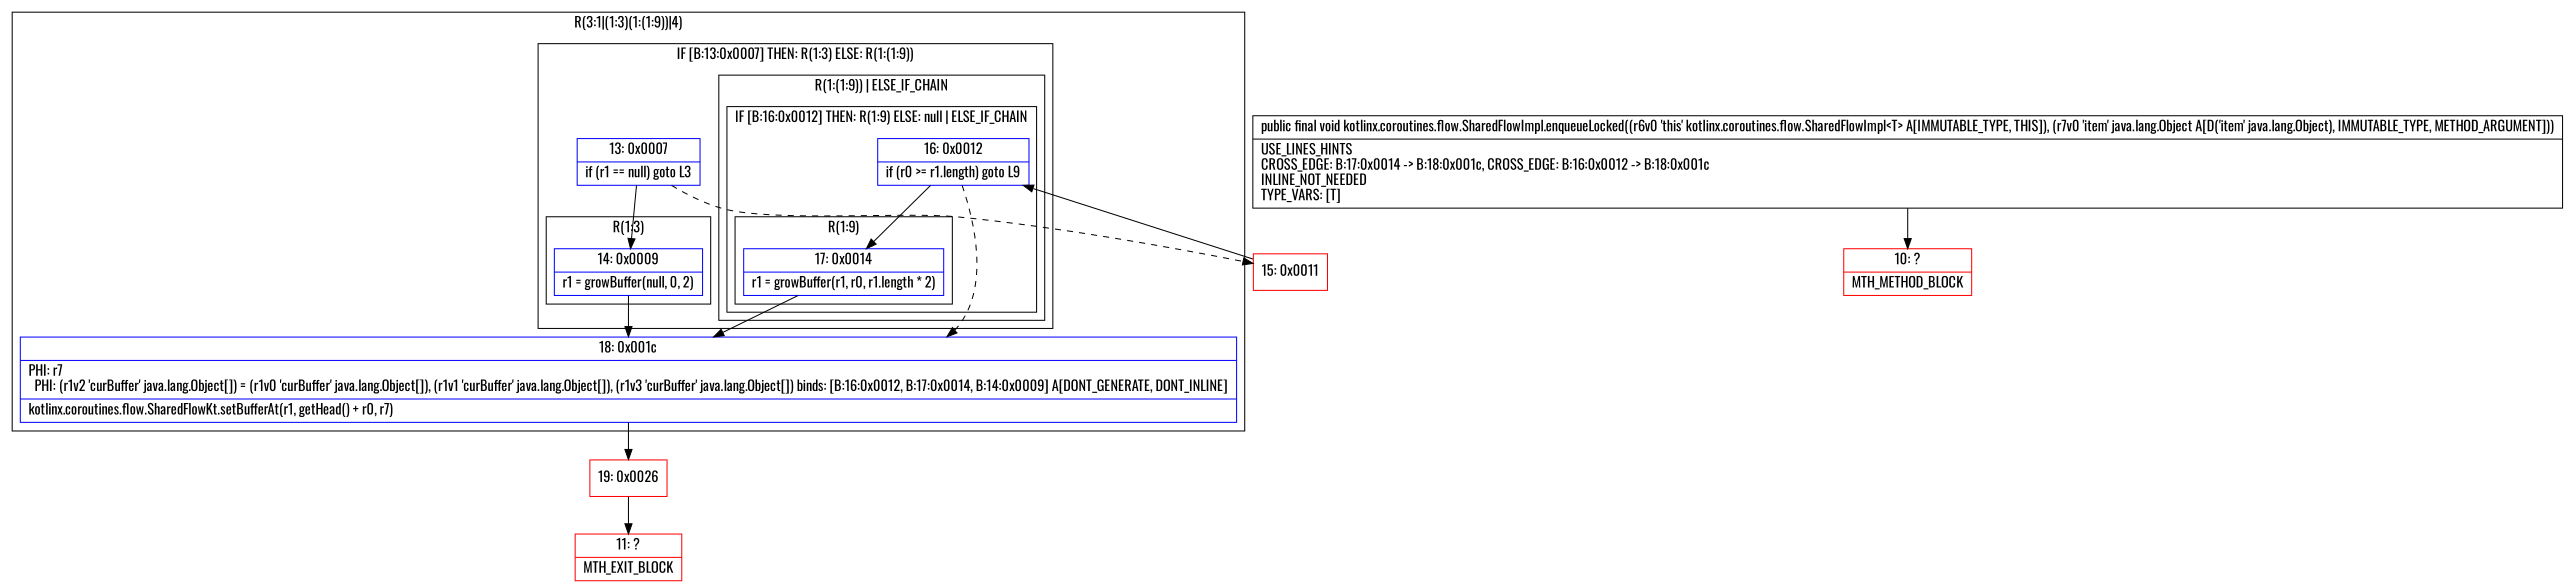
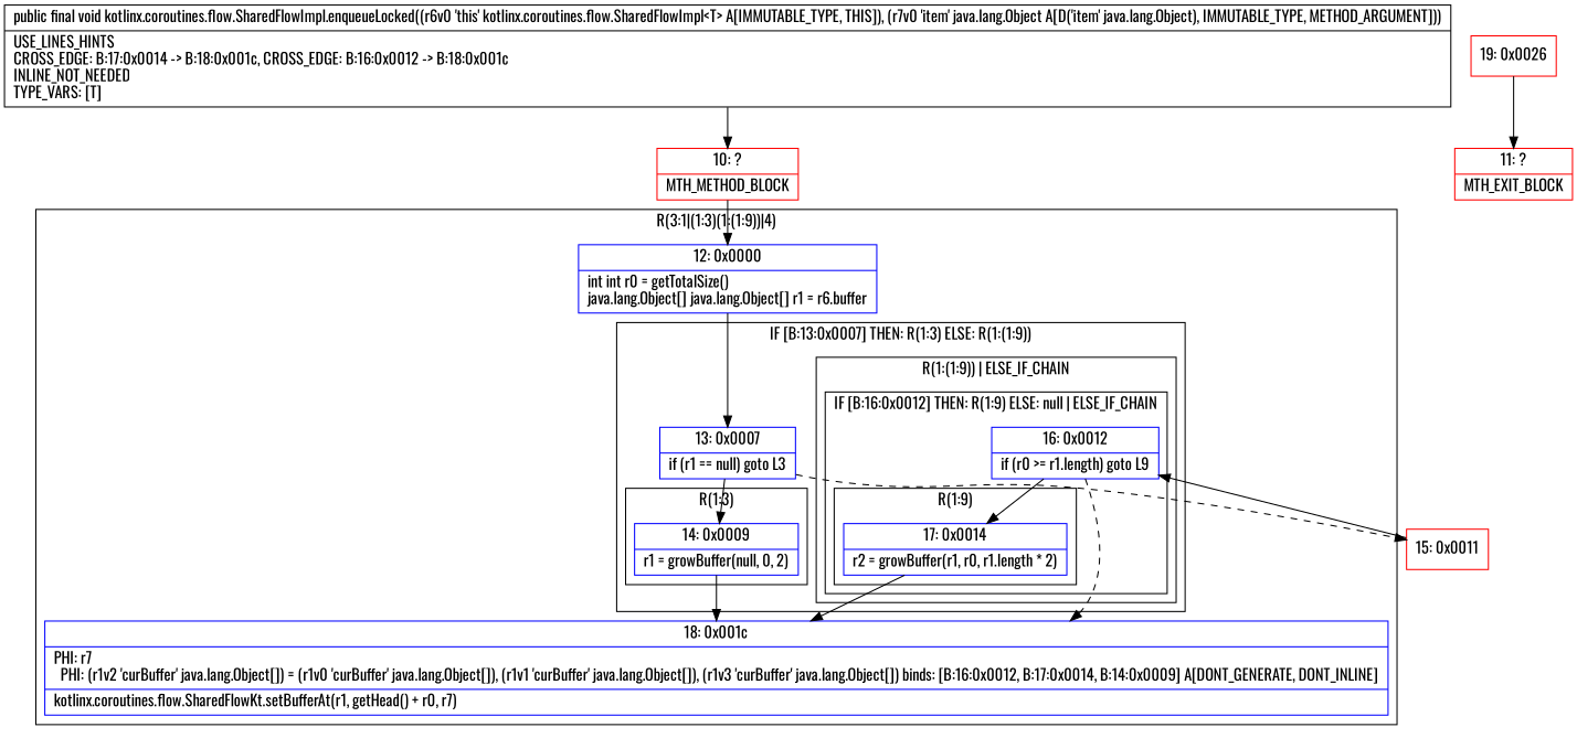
  digraph {
    fontname=Oswald
    node [color=blue fontname=Oswald shape=record]
    edge [fontname=Oswald]
    n1 [label="{14\:\ 0x0009|r1 = growBuffer(null, 0, 2)\l}"]
-   n2 [label="{17\:\ 0x0014|r1 = growBuffer(r1, r0, r1.length * 2)\l}"]
+   n2 [label="{17\:\ 0x0014|r2 = growBuffer(r1, r0, r1.length * 2)\l}"]
    n3 [label="{16\:\ 0x0012|if (r0 \>= r1.length) goto L9\l}"]
    n4 [label="{13\:\ 0x0007|if (r1 == null) goto L3\l}"]
+   n5 [label="{12\:\ 0x0000|int int r0 = getTotalSize()\ljava.lang.Object[] java.lang.Object[] r1 = r6.buffer\l}"]
    n6 [label="{18\:\ 0x001c|PHI: r7 \l  PHI: (r1v2 'curBuffer' java.lang.Object[]) = (r1v0 'curBuffer' java.lang.Object[]), (r1v1 'curBuffer' java.lang.Object[]), (r1v3 'curBuffer' java.lang.Object[]) binds: [B:16:0x0012, B:17:0x0014, B:14:0x0009] A[DONT_GENERATE, DONT_INLINE]\l|kotlinx.coroutines.flow.SharedFlowKt.setBufferAt(r1, getHead() + r0, r7)\l}"]
    n7 [color=red label="{15\:\ 0x0011}"]
    n8 [color=red label="{19\:\ 0x0026}"]
    n9 [color=red label="{11\:\ ?|MTH_EXIT_BLOCK\l}"]
    n10 [color=red label="{10\:\ ?|MTH_METHOD_BLOCK\l}"]
    n11 [label="{public final void kotlinx.coroutines.flow.SharedFlowImpl.enqueueLocked((r6v0 'this' kotlinx.coroutines.flow.SharedFlowImpl\<T\> A[IMMUTABLE_TYPE, THIS]), (r7v0 'item' java.lang.Object A[D('item' java.lang.Object), IMMUTABLE_TYPE, METHOD_ARGUMENT]))  | USE_LINES_HINTS\lCROSS_EDGE: B:17:0x0014 \-\> B:18:0x001c, CROSS_EDGE: B:16:0x0012 \-\> B:18:0x001c\lINLINE_NOT_NEEDED\lTYPE_VARS: [T]\l}" color=""]
    subgraph cluster_1 {
      label="R(3:1|(1:3)(1:(1:9))|4)"
+     n5
      n6
      subgraph cluster_2 {
        label="IF [B:13:0x0007] THEN: R(1:3) ELSE: R(1:(1:9))"
        n4
        subgraph cluster_3 {
          label="R(1:3)"
          n1
        }
        subgraph cluster_4 {
          label="R(1:(1:9)) | ELSE_IF_CHAIN\l"
          subgraph cluster_5 {
            label="IF [B:16:0x0012] THEN: R(1:9) ELSE: null | ELSE_IF_CHAIN\l"
            n3
            subgraph cluster_6 {
              label="R(1:9)"
              n2
            }
          }
        }
      }
    }
    n1 -> n6
    n2 -> n6
    n3 -> n2
    n3 -> n6 [style=dashed]
    n4 -> n1
    n4 -> n7 [style=dashed]
-   n6 -> n8
+   n5 -> n4
    n7 -> n3
    n8 -> n9
+   n10 -> n5
    n11 -> n10
  }
